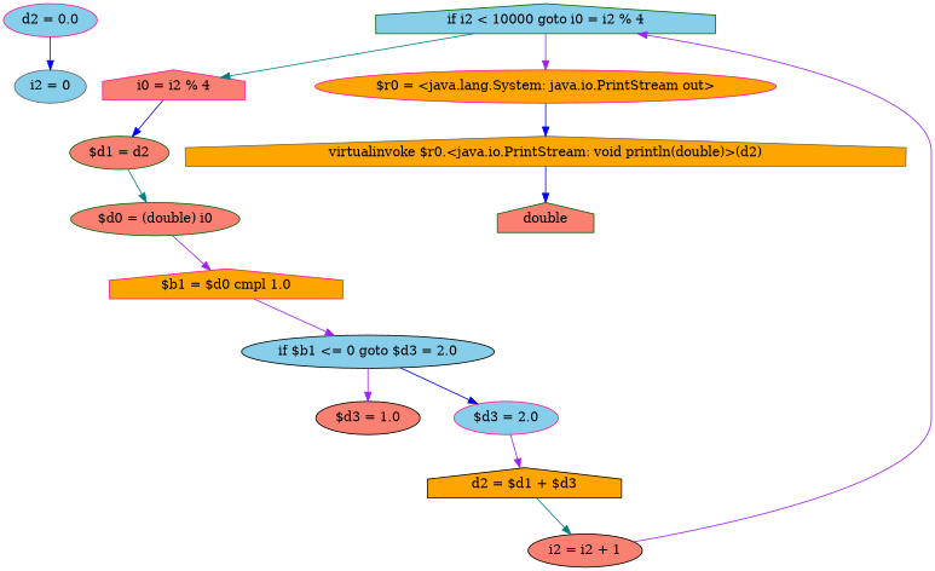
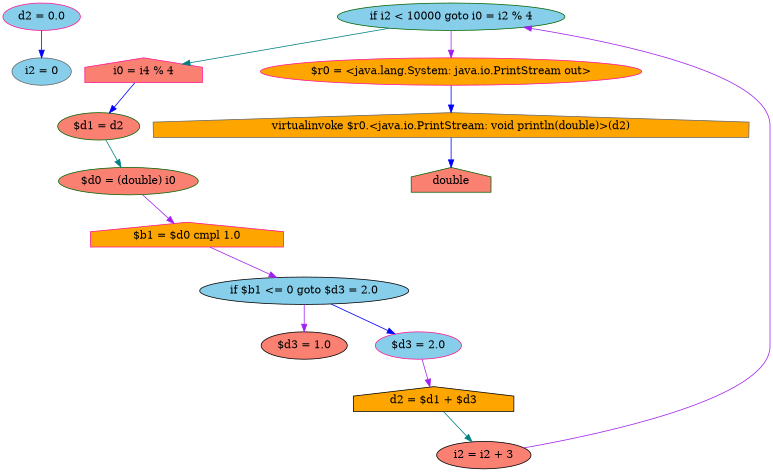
  digraph {
    node [color=deeppink fillcolor=salmon shape=ellipse style=filled]
    edge [color=purple]
    "d2 = 0.0" [fillcolor=skyblue]
    "i2 = 0" [color=gray40 fillcolor=skyblue]
-   "if i2 < 10000 goto i0 = i2 % 4" [color=darkgreen fillcolor=skyblue shape=house]
-   "i0 = i2 % 4" [shape=house]
+   "if i2 < 10000 goto i0 = i2 % 4" [color=darkgreen fillcolor=skyblue]
+   "i0 = i2 % 4" [shape=house label="i0 = i4 % 4"]
    "$r0 = <java.lang.System: java.io.PrintStream out>" [fillcolor=orange]
    "$d1 = d2" [color=darkgreen]
    "$d0 = (double) i0" [color=darkgreen]
    "$b1 = $d0 cmpl 1.0" [fillcolor=orange shape=house]
    "if $b1 <= 0 goto $d3 = 2.0" [color=black fillcolor=skyblue]
    "$d3 = 1.0" [color=black]
    "$d3 = 2.0" [fillcolor=skyblue]
    "d2 = $d1 + $d3" [color=black fillcolor=orange shape=house]
-   "i2 = i2 + 1" [color=black]
+   "i2 = i2 + 1" [color=black label="i2 = i2 + 3"]
    "virtualinvoke $r0.<java.io.PrintStream: void println(double)>(d2)" [color=gray40 fillcolor=orange shape=house]
    n15 [color=darkgreen label=double shape=house]
    "d2 = 0.0" -> "i2 = 0" [color=blue]
    "if i2 < 10000 goto i0 = i2 % 4" -> "i0 = i2 % 4" [color=teal]
    "if i2 < 10000 goto i0 = i2 % 4" -> "$r0 = <java.lang.System: java.io.PrintStream out>"
    "i0 = i2 % 4" -> "$d1 = d2" [color=blue]
    "$r0 = <java.lang.System: java.io.PrintStream out>" -> "virtualinvoke $r0.<java.io.PrintStream: void println(double)>(d2)" [color=blue]
    "$d1 = d2" -> "$d0 = (double) i0" [color=teal]
    "$d0 = (double) i0" -> "$b1 = $d0 cmpl 1.0"
    "$b1 = $d0 cmpl 1.0" -> "if $b1 <= 0 goto $d3 = 2.0"
    "if $b1 <= 0 goto $d3 = 2.0" -> "$d3 = 1.0"
    "if $b1 <= 0 goto $d3 = 2.0" -> "$d3 = 2.0" [color=blue]
    "$d3 = 2.0" -> "d2 = $d1 + $d3"
    "d2 = $d1 + $d3" -> "i2 = i2 + 1" [color=teal]
    "i2 = i2 + 1" -> "if i2 < 10000 goto i0 = i2 % 4"
    "virtualinvoke $r0.<java.io.PrintStream: void println(double)>(d2)" -> n15 [color=blue]
  }
